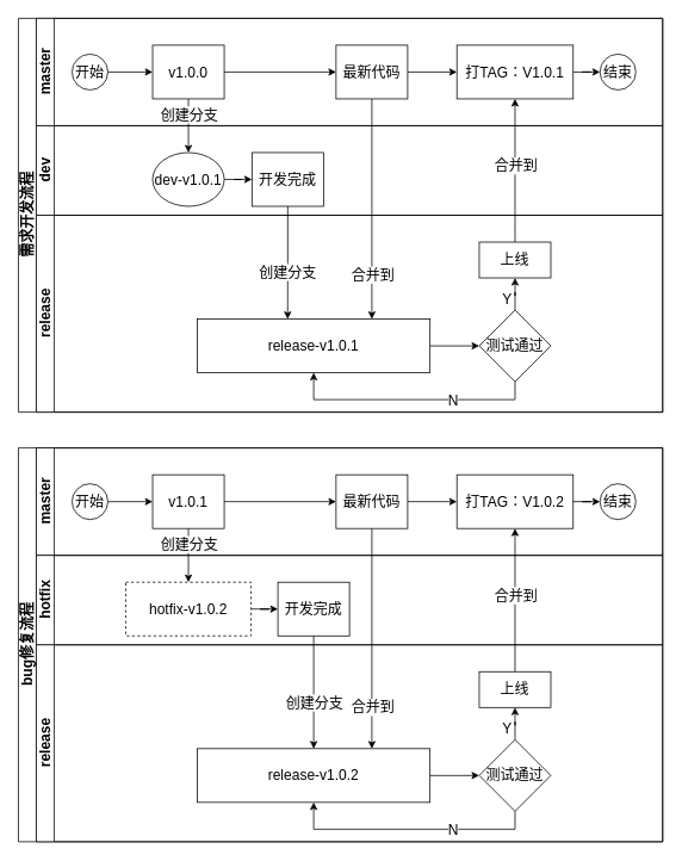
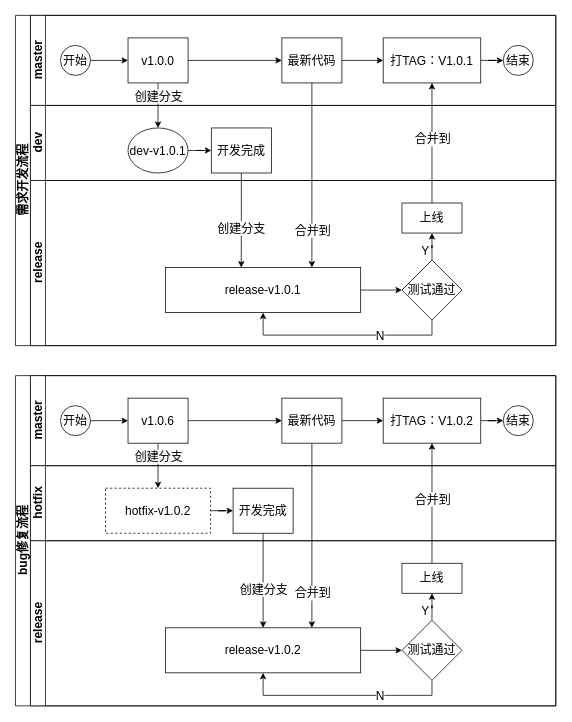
  <mxCell id="0" />
  <mxCell id="1" parent="0" />
  <mxCell id="2" value="需求开发流程" style="swimlane;html=1;childLayout=stackLayout;resizeParent=1;resizeParentMax=0;horizontal=0;startSize=20;horizontalStack=0;fontSize=16;" parent="1" vertex="1"><mxGeometry x="20" y="20" width="720" height="440" as="geometry" /></mxCell>
  <mxCell id="3" value="master" style="swimlane;html=1;startSize=20;horizontal=0;fontSize=16;" parent="2" vertex="1"><mxGeometry x="20" width="700" height="120" as="geometry" /></mxCell>
  <mxCell id="4" value="" style="edgeStyle=orthogonalEdgeStyle;rounded=0;orthogonalLoop=1;jettySize=auto;html=1;fontSize=16;" parent="3" source="5" target="7" edge="1"><mxGeometry relative="1" as="geometry" /></mxCell>
  <mxCell id="5" value="开始" style="ellipse;whiteSpace=wrap;html=1;fontSize=16;" parent="3" vertex="1"><mxGeometry x="40" y="40" width="40" height="40" as="geometry" /></mxCell>
  <mxCell id="6" style="edgeStyle=orthogonalEdgeStyle;rounded=0;orthogonalLoop=1;jettySize=auto;html=1;fontSize=16;" parent="3" source="7" target="12" edge="1"><mxGeometry relative="1" as="geometry" /></mxCell>
  <mxCell id="7" value="v1.0.0" style="rounded=0;whiteSpace=wrap;html=1;fontFamily=Helvetica;fontSize=16;fontColor=#000000;align=center;" parent="3" vertex="1"><mxGeometry x="130" y="30" width="80" height="60" as="geometry" /></mxCell>
  <mxCell id="8" value="" style="edgeStyle=orthogonalEdgeStyle;rounded=0;orthogonalLoop=1;jettySize=auto;html=1;fontSize=16;" parent="3" source="9" target="10" edge="1"><mxGeometry relative="1" as="geometry"><mxPoint x="570" y="60" as="targetPoint" /></mxGeometry></mxCell>
  <mxCell id="9" value="打TAG：V1.0.1" style="rounded=0;whiteSpace=wrap;html=1;fontFamily=Helvetica;fontSize=16;fontColor=#000000;align=center;" parent="3" vertex="1"><mxGeometry x="470" y="30" width="130" height="60" as="geometry" /></mxCell>
  <mxCell id="10" value="结束" style="ellipse;whiteSpace=wrap;html=1;fontSize=16;" parent="3" vertex="1"><mxGeometry x="630" y="40" width="40" height="40" as="geometry" /></mxCell>
  <mxCell id="11" style="edgeStyle=orthogonalEdgeStyle;rounded=0;orthogonalLoop=1;jettySize=auto;html=1;fontSize=16;" parent="3" source="12" target="9" edge="1"><mxGeometry relative="1" as="geometry" /></mxCell>
  <mxCell id="12" value="最新代码" style="rounded=0;whiteSpace=wrap;html=1;fontFamily=Helvetica;fontSize=16;fontColor=#000000;align=center;" parent="3" vertex="1"><mxGeometry x="335" y="30" width="80" height="60" as="geometry" /></mxCell>
  <mxCell id="13" value="dev" style="swimlane;html=1;startSize=20;horizontal=0;fontSize=16;" parent="2" vertex="1"><mxGeometry x="20" y="120" width="700" height="100" as="geometry" /></mxCell>
  <mxCell id="14" style="edgeStyle=orthogonalEdgeStyle;rounded=0;orthogonalLoop=1;jettySize=auto;html=1;fontSize=16;" parent="13" source="15" target="16" edge="1"><mxGeometry relative="1" as="geometry" /></mxCell>
  <mxCell id="15" value="dev-v1.0.1" style="ellipse;whiteSpace=wrap;html=1;fontFamily=Helvetica;fontSize=16;fontColor=#000000;align=center;" parent="13" vertex="1"><mxGeometry x="130" y="30" width="80" height="60" as="geometry" /></mxCell>
  <mxCell id="16" value="开发完成" style="rounded=0;whiteSpace=wrap;html=1;fontFamily=Helvetica;fontSize=16;fontColor=#000000;align=center;" parent="13" vertex="1"><mxGeometry x="241" y="30" width="80" height="60" as="geometry" /></mxCell>
  <mxCell id="17" value="release" style="swimlane;html=1;startSize=20;horizontal=0;fontSize=16;" parent="2" vertex="1"><mxGeometry x="20" y="220" width="700" height="220" as="geometry" /></mxCell>
  <mxCell id="18" value="release-v1.0.1" style="rounded=0;whiteSpace=wrap;html=1;fontFamily=Helvetica;fontSize=16;fontColor=#000000;align=center;" parent="17" vertex="1"><mxGeometry x="180" y="116" width="260" height="60" as="geometry" /></mxCell>
  <mxCell id="19" value="测试通过" style="rhombus;whiteSpace=wrap;html=1;fontColor=#000000;rounded=0;fontSize=16;" parent="17" vertex="1"><mxGeometry x="495" y="106" width="80" height="80" as="geometry" /></mxCell>
  <mxCell id="20" value="" style="edgeStyle=orthogonalEdgeStyle;rounded=0;orthogonalLoop=1;jettySize=auto;html=1;fontSize=16;" parent="17" source="18" target="19" edge="1"><mxGeometry relative="1" as="geometry" /></mxCell>
  <mxCell id="21" style="edgeStyle=orthogonalEdgeStyle;rounded=0;orthogonalLoop=1;jettySize=auto;html=1;entryX=0.5;entryY=1;entryDx=0;entryDy=0;exitX=0.5;exitY=1;exitDx=0;exitDy=0;fontSize=16;" parent="17" source="19" target="18" edge="1"><mxGeometry relative="1" as="geometry" /></mxCell>
  <mxCell id="22" value="N" style="edgeLabel;html=1;align=center;verticalAlign=middle;resizable=0;points=[];fontSize=16;" parent="21" connectable="0" vertex="1"><mxGeometry x="-0.345" relative="1" as="geometry"><mxPoint as="offset" /></mxGeometry></mxCell>
  <mxCell id="23" value="上线" style="rounded=0;whiteSpace=wrap;html=1;fontFamily=Helvetica;fontSize=16;fontColor=#000000;align=center;" parent="17" vertex="1"><mxGeometry x="495" y="30" width="80" height="40" as="geometry" /></mxCell>
  <mxCell id="24" style="edgeStyle=orthogonalEdgeStyle;rounded=0;orthogonalLoop=1;jettySize=auto;html=1;fontSize=16;" parent="17" source="19" target="23" edge="1"><mxGeometry relative="1" as="geometry"><mxPoint x="535" y="60" as="targetPoint" /></mxGeometry></mxCell>
  <mxCell id="25" value="Y" style="edgeLabel;html=1;align=center;verticalAlign=middle;resizable=0;points=[];fontSize=16;" parent="24" connectable="0" vertex="1"><mxGeometry x="-0.353" y="1" relative="1" as="geometry"><mxPoint x="-9" y="1" as="offset" /></mxGeometry></mxCell>
  <mxCell id="26" style="edgeStyle=orthogonalEdgeStyle;rounded=0;orthogonalLoop=1;jettySize=auto;html=1;entryX=0.5;entryY=0;entryDx=0;entryDy=0;fontSize=16;" parent="2" source="7" target="15" edge="1"><mxGeometry relative="1" as="geometry" /></mxCell>
  <mxCell id="27" value="&lt;span style=&quot;background-color: rgb(248, 249, 250);&quot;&gt;创建分支&lt;/span&gt;" style="edgeLabel;html=1;align=center;verticalAlign=middle;resizable=0;points=[];fontSize=16;" parent="26" connectable="0" vertex="1"><mxGeometry x="-0.424" relative="1" as="geometry"><mxPoint as="offset" /></mxGeometry></mxCell>
  <mxCell id="28" style="edgeStyle=orthogonalEdgeStyle;rounded=0;orthogonalLoop=1;jettySize=auto;html=1;fontSize=16;exitX=0.5;exitY=1;exitDx=0;exitDy=0;entryX=0.388;entryY=0;entryDx=0;entryDy=0;entryPerimeter=0;" parent="2" source="16" target="18" edge="1"><mxGeometry relative="1" as="geometry"><mxPoint x="440" y="300" as="targetPoint" /></mxGeometry></mxCell>
  <mxCell id="29" value="创建分支" style="edgeLabel;html=1;align=center;verticalAlign=middle;resizable=0;points=[];fontSize=16;" parent="28" connectable="0" vertex="1"><mxGeometry x="0.226" relative="1" as="geometry"><mxPoint y="-3" as="offset" /></mxGeometry></mxCell>
  <mxCell id="30" style="edgeStyle=orthogonalEdgeStyle;rounded=0;orthogonalLoop=1;jettySize=auto;html=1;fontSize=16;entryX=0.75;entryY=0;entryDx=0;entryDy=0;" parent="2" source="12" target="18" edge="1"><mxGeometry relative="1" as="geometry"><mxPoint x="380" y="310" as="targetPoint" /></mxGeometry></mxCell>
  <mxCell id="31" value="合并到" style="edgeLabel;html=1;align=center;verticalAlign=middle;resizable=0;points=[];fontSize=16;" parent="30" connectable="0" vertex="1"><mxGeometry x="-0.882" y="1" relative="1" as="geometry"><mxPoint x="-1" y="181" as="offset" /></mxGeometry></mxCell>
  <mxCell id="32" style="edgeStyle=orthogonalEdgeStyle;rounded=0;orthogonalLoop=1;jettySize=auto;html=1;fontSize=16;" parent="2" source="23" target="9" edge="1"><mxGeometry relative="1" as="geometry" /></mxCell>
  <mxCell id="33" value="合并到" style="edgeLabel;html=1;align=center;verticalAlign=middle;resizable=0;points=[];fontSize=16;" parent="32" connectable="0" vertex="1"><mxGeometry x="0.079" relative="1" as="geometry"><mxPoint as="offset" /></mxGeometry></mxCell>
  <mxCell id="34" value="bug修复流程" style="swimlane;html=1;childLayout=stackLayout;resizeParent=1;resizeParentMax=0;horizontal=0;startSize=20;horizontalStack=0;fontSize=16;" parent="1" vertex="1"><mxGeometry x="20" y="500" width="720" height="440" as="geometry" /></mxCell>
  <mxCell id="35" value="master" style="swimlane;html=1;startSize=20;horizontal=0;fontSize=16;" parent="34" vertex="1"><mxGeometry x="20" width="700" height="120" as="geometry" /></mxCell>
  <mxCell id="36" value="" style="edgeStyle=orthogonalEdgeStyle;rounded=0;orthogonalLoop=1;jettySize=auto;html=1;fontSize=16;" parent="35" source="37" target="39" edge="1"><mxGeometry relative="1" as="geometry" /></mxCell>
  <mxCell id="37" value="开始" style="ellipse;whiteSpace=wrap;html=1;fontSize=16;" parent="35" vertex="1"><mxGeometry x="40" y="40" width="40" height="40" as="geometry" /></mxCell>
  <mxCell id="38" style="edgeStyle=orthogonalEdgeStyle;rounded=0;orthogonalLoop=1;jettySize=auto;html=1;fontSize=16;" parent="35" source="39" target="44" edge="1"><mxGeometry relative="1" as="geometry" /></mxCell>
- <mxCell id="39" value="v1.0.1" style="rounded=0;whiteSpace=wrap;html=1;fontFamily=Helvetica;fontSize=16;fontColor=#000000;align=center;" parent="35" vertex="1"><mxGeometry x="130" y="30" width="80" height="60" as="geometry" /></mxCell>
+ <mxCell id="39" value="v1.0.6" style="rounded=0;whiteSpace=wrap;html=1;fontFamily=Helvetica;fontSize=16;fontColor=#000000;align=center;" parent="35" vertex="1"><mxGeometry x="130" y="30" width="80" height="60" as="geometry" /></mxCell>
  <mxCell id="40" value="" style="edgeStyle=orthogonalEdgeStyle;rounded=0;orthogonalLoop=1;jettySize=auto;html=1;fontSize=16;" parent="35" source="41" target="42" edge="1"><mxGeometry relative="1" as="geometry"><mxPoint x="570" y="60" as="targetPoint" /></mxGeometry></mxCell>
  <mxCell id="41" value="打TAG：V1.0.2" style="rounded=0;whiteSpace=wrap;html=1;fontFamily=Helvetica;fontSize=16;fontColor=#000000;align=center;" parent="35" vertex="1"><mxGeometry x="470" y="30" width="130" height="60" as="geometry" /></mxCell>
  <mxCell id="42" value="结束" style="ellipse;whiteSpace=wrap;html=1;fontSize=16;" parent="35" vertex="1"><mxGeometry x="630" y="40" width="40" height="40" as="geometry" /></mxCell>
  <mxCell id="43" style="edgeStyle=orthogonalEdgeStyle;rounded=0;orthogonalLoop=1;jettySize=auto;html=1;fontSize=16;" parent="35" source="44" target="41" edge="1"><mxGeometry relative="1" as="geometry" /></mxCell>
  <mxCell id="44" value="最新代码" style="rounded=0;whiteSpace=wrap;html=1;fontFamily=Helvetica;fontSize=16;fontColor=#000000;align=center;" parent="35" vertex="1"><mxGeometry x="335" y="30" width="80" height="60" as="geometry" /></mxCell>
  <mxCell id="45" value="hotfix" style="swimlane;html=1;startSize=20;horizontal=0;fontSize=16;" parent="34" vertex="1"><mxGeometry x="20" y="120" width="700" height="100" as="geometry" /></mxCell>
  <mxCell id="46" style="edgeStyle=orthogonalEdgeStyle;rounded=0;orthogonalLoop=1;jettySize=auto;html=1;fontSize=16;" parent="45" source="47" target="48" edge="1"><mxGeometry relative="1" as="geometry" /></mxCell>
  <mxCell id="47" value="hotfix-v1.0.2" style="rounded=0;whiteSpace=wrap;html=1;fontFamily=Helvetica;fontSize=16;fontColor=#000000;align=center;dashed=1;" parent="45" vertex="1"><mxGeometry x="100" y="30" width="140" height="60" as="geometry" /></mxCell>
  <mxCell id="48" value="开发完成" style="rounded=0;whiteSpace=wrap;html=1;fontFamily=Helvetica;fontSize=16;fontColor=#000000;align=center;" parent="45" vertex="1"><mxGeometry x="270" y="30" width="80" height="60" as="geometry" /></mxCell>
  <mxCell id="49" value="release" style="swimlane;html=1;startSize=20;horizontal=0;fontSize=16;" parent="34" vertex="1"><mxGeometry x="20" y="220" width="700" height="220" as="geometry" /></mxCell>
  <mxCell id="50" value="release-v1.0.2" style="rounded=0;whiteSpace=wrap;html=1;fontFamily=Helvetica;fontSize=16;fontColor=#000000;align=center;" parent="49" vertex="1"><mxGeometry x="180" y="116" width="260" height="60" as="geometry" /></mxCell>
  <mxCell id="51" value="测试通过" style="rhombus;whiteSpace=wrap;html=1;fontColor=#000000;rounded=0;fontSize=16;" parent="49" vertex="1"><mxGeometry x="495" y="106" width="80" height="80" as="geometry" /></mxCell>
  <mxCell id="52" value="" style="edgeStyle=orthogonalEdgeStyle;rounded=0;orthogonalLoop=1;jettySize=auto;html=1;fontSize=16;" parent="49" source="50" target="51" edge="1"><mxGeometry relative="1" as="geometry" /></mxCell>
  <mxCell id="53" style="edgeStyle=orthogonalEdgeStyle;rounded=0;orthogonalLoop=1;jettySize=auto;html=1;entryX=0.5;entryY=1;entryDx=0;entryDy=0;exitX=0.5;exitY=1;exitDx=0;exitDy=0;fontSize=16;" parent="49" source="51" target="50" edge="1"><mxGeometry relative="1" as="geometry" /></mxCell>
  <mxCell id="54" value="N" style="edgeLabel;html=1;align=center;verticalAlign=middle;resizable=0;points=[];fontSize=16;" parent="53" connectable="0" vertex="1"><mxGeometry x="-0.345" relative="1" as="geometry"><mxPoint as="offset" /></mxGeometry></mxCell>
  <mxCell id="55" value="上线" style="rounded=0;whiteSpace=wrap;html=1;fontFamily=Helvetica;fontSize=16;fontColor=#000000;align=center;" parent="49" vertex="1"><mxGeometry x="495" y="30" width="80" height="40" as="geometry" /></mxCell>
  <mxCell id="56" style="edgeStyle=orthogonalEdgeStyle;rounded=0;orthogonalLoop=1;jettySize=auto;html=1;fontSize=16;" parent="49" source="51" target="55" edge="1"><mxGeometry relative="1" as="geometry"><mxPoint x="535" y="60" as="targetPoint" /></mxGeometry></mxCell>
  <mxCell id="57" value="Y" style="edgeLabel;html=1;align=center;verticalAlign=middle;resizable=0;points=[];fontSize=16;" parent="56" connectable="0" vertex="1"><mxGeometry x="-0.353" y="1" relative="1" as="geometry"><mxPoint x="-9" y="1" as="offset" /></mxGeometry></mxCell>
  <mxCell id="58" style="edgeStyle=orthogonalEdgeStyle;rounded=0;orthogonalLoop=1;jettySize=auto;html=1;entryX=0.5;entryY=0;entryDx=0;entryDy=0;fontSize=16;" parent="34" source="39" target="47" edge="1"><mxGeometry relative="1" as="geometry" /></mxCell>
  <mxCell id="59" value="&lt;span style=&quot;background-color: rgb(248, 249, 250);&quot;&gt;创建分支&lt;/span&gt;" style="edgeLabel;html=1;align=center;verticalAlign=middle;resizable=0;points=[];fontSize=16;" parent="58" connectable="0" vertex="1"><mxGeometry x="-0.424" relative="1" as="geometry"><mxPoint as="offset" /></mxGeometry></mxCell>
  <mxCell id="60" style="edgeStyle=orthogonalEdgeStyle;rounded=0;orthogonalLoop=1;jettySize=auto;html=1;fontSize=16;exitX=0.5;exitY=1;exitDx=0;exitDy=0;entryX=0.5;entryY=0;entryDx=0;entryDy=0;" parent="34" source="48" target="50" edge="1"><mxGeometry relative="1" as="geometry"><mxPoint x="440" y="300" as="targetPoint" /></mxGeometry></mxCell>
  <mxCell id="61" value="创建分支" style="edgeLabel;html=1;align=center;verticalAlign=middle;resizable=0;points=[];fontSize=16;" parent="60" connectable="0" vertex="1"><mxGeometry x="0.226" relative="1" as="geometry"><mxPoint y="-3" as="offset" /></mxGeometry></mxCell>
  <mxCell id="62" style="edgeStyle=orthogonalEdgeStyle;rounded=0;orthogonalLoop=1;jettySize=auto;html=1;fontSize=16;entryX=0.75;entryY=0;entryDx=0;entryDy=0;" parent="34" source="44" target="50" edge="1"><mxGeometry relative="1" as="geometry"><mxPoint x="300" y="310" as="targetPoint" /></mxGeometry></mxCell>
  <mxCell id="63" value="&lt;font style=&quot;font-size: 16px;&quot;&gt;合并到&lt;/font&gt;" style="edgeLabel;html=1;align=center;verticalAlign=middle;resizable=0;points=[];" vertex="1" connectable="0" parent="62"><mxGeometry x="0.62" relative="1" as="geometry"><mxPoint as="offset" /></mxGeometry></mxCell>
  <mxCell id="64" style="edgeStyle=orthogonalEdgeStyle;rounded=0;orthogonalLoop=1;jettySize=auto;html=1;fontSize=16;" parent="34" source="55" target="41" edge="1"><mxGeometry relative="1" as="geometry" /></mxCell>
  <mxCell id="65" value="合并到" style="edgeLabel;html=1;align=center;verticalAlign=middle;resizable=0;points=[];fontSize=16;" parent="64" connectable="0" vertex="1"><mxGeometry x="0.079" relative="1" as="geometry"><mxPoint as="offset" /></mxGeometry></mxCell>
